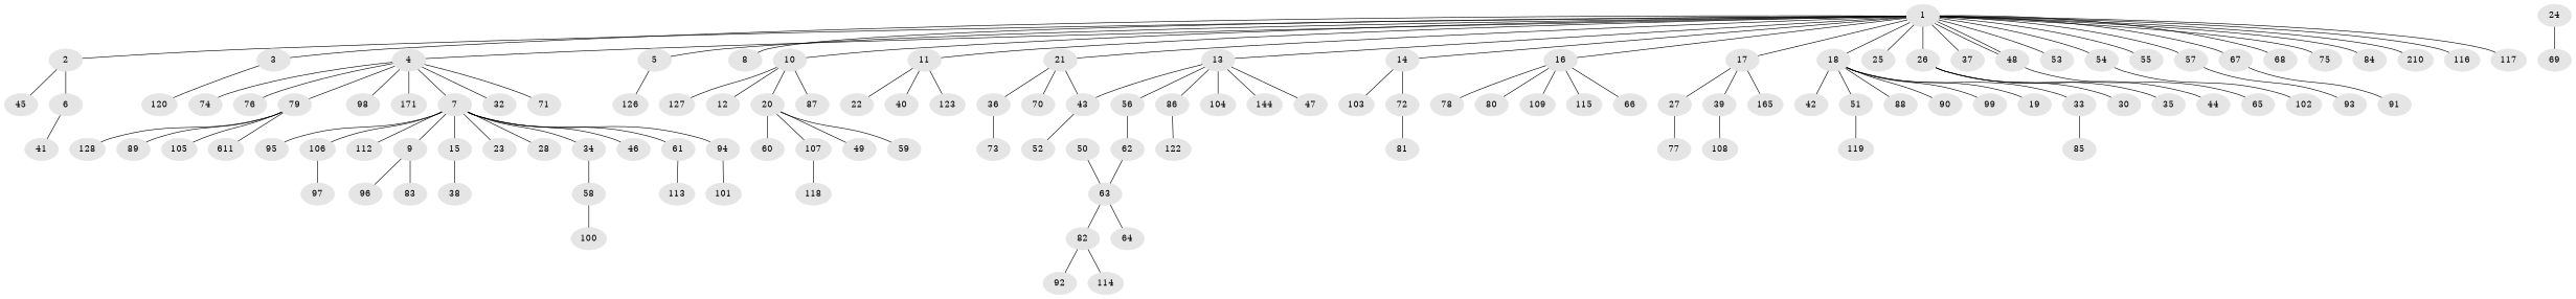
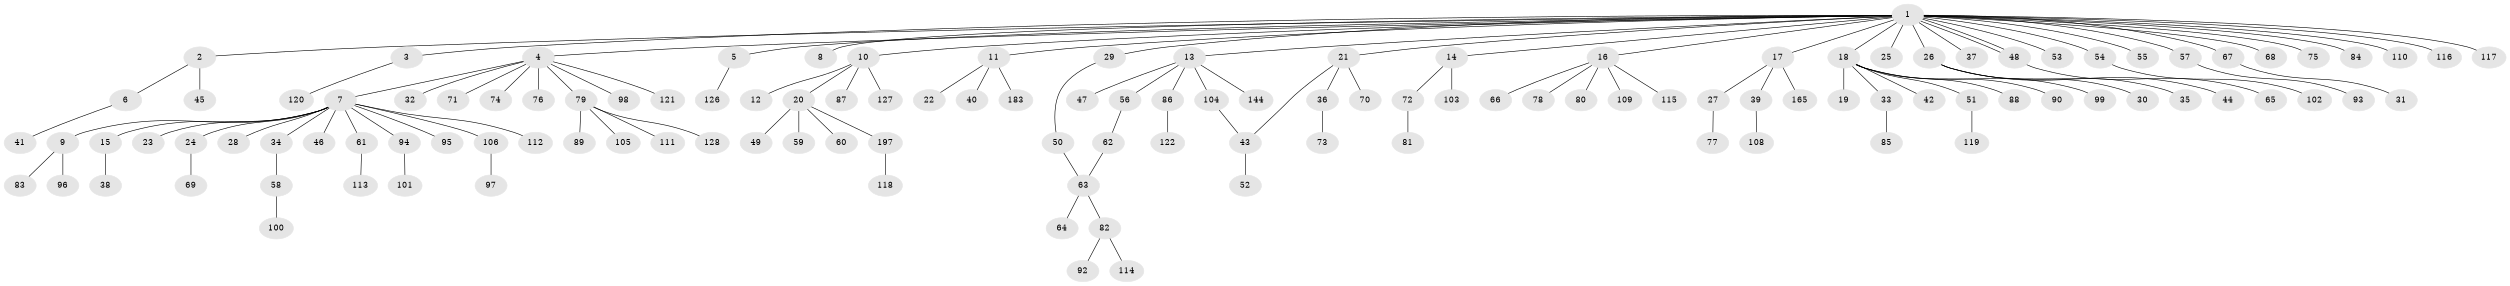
  graph {
    node [color=gray90 style=filled]
    1
    2
    3
    4
    5
    8
    10
    11
    13
    14
    16
    17
    18
    21
    25
    26
+   29
    37
    48
    53
    54
    55
    57
    67
    68
    75
    84
-   110 [label=210]
+   110
    116
    117
    6
    45
    120
    7
    32
    71
    74
    76
    79
    98
-   121 [label=171]
+   121
    126
    12
    20
    87
    127
    22
    40
-   123
+   123 [label=183]
    43
    47
    56
    86
    104
    n55 [label=144]
    72
    103
    66
    78
    80
    109
    115
    27
    39
    n65 [label=165]
    19
    33
    42
    51
    88
    90
    99
    36
    70
    30
    35
    44
    50
    65
    102
    93
-   91
+   91 [label=31]
    41
    9
    15
    23
    24
    28
    34
    46
    61
    94
    95
    106
    112
    89
    105
-   111 [label=611]
+   111
    128
    83
    96
    38
    69
    58
    113
    101
    97
    49
    59
    60
-   107
+   107 [label=197]
    52
    62
    122
    81
    77
    108
    85
    119
    118
    73
    63
    100
    64
    82
    92
    114
    1 -- 2
    1 -- 3
    1 -- 4
    1 -- 5
    1 -- 8
    1 -- 10
    1 -- 11
    1 -- 13
    1 -- 14
    1 -- 16
    1 -- 17
    1 -- 18
    1 -- 21
    1 -- 25
    1 -- 26
+   1 -- 29
    1 -- 37
    1 -- 48
    1 -- 48
    1 -- 53
    1 -- 54
    1 -- 55
    1 -- 57
    1 -- 67
    1 -- 68
    1 -- 75
    1 -- 84
    1 -- 110
    1 -- 116
    1 -- 117
    2 -- 6
    2 -- 45
    3 -- 120
    4 -- 7
    4 -- 32
    4 -- 71
    4 -- 74
    4 -- 76
    4 -- 79
    4 -- 98
    4 -- 121
    5 -- 126
    10 -- 12
    10 -- 20
    10 -- 87
    10 -- 127
    11 -- 22
    11 -- 40
    11 -- 123
-   13 -- 43
+   104 -- 43
    13 -- 47
    13 -- 56
    13 -- 86
    13 -- 104
    13 -- n55
    14 -- 72
    14 -- 103
    16 -- 66
    16 -- 78
    16 -- 80
    16 -- 109
    16 -- 115
    17 -- 27
    17 -- 39
    17 -- n65
    18 -- 19
    18 -- 33
    18 -- 42
    18 -- 51
    18 -- 88
    18 -- 90
    18 -- 99
    21 -- 43
    21 -- 36
    21 -- 70
    26 -- 30
    26 -- 35
    26 -- 44
+   29 -- 50
    48 -- 65
    54 -- 102
    57 -- 93
    67 -- 91
    6 -- 41
    7 -- 9
    7 -- 15
    7 -- 23
+   7 -- 24
    7 -- 28
    7 -- 34
    7 -- 46
    7 -- 61
    7 -- 94
    7 -- 95
    7 -- 106
    7 -- 112
    79 -- 89
    79 -- 105
    79 -- 111
    79 -- 128
    20 -- 49
    20 -- 59
    20 -- 60
    20 -- 107
    43 -- 52
    56 -- 62
    86 -- 122
    72 -- 81
    27 -- 77
    39 -- 108
    33 -- 85
    51 -- 119
    36 -- 73
    50 -- 63
    9 -- 83
    9 -- 96
    15 -- 38
    24 -- 69
    34 -- 58
    61 -- 113
    94 -- 101
    106 -- 97
    58 -- 100
    107 -- 118
    62 -- 63
    63 -- 64
    63 -- 82
    82 -- 92
    82 -- 114
  }
